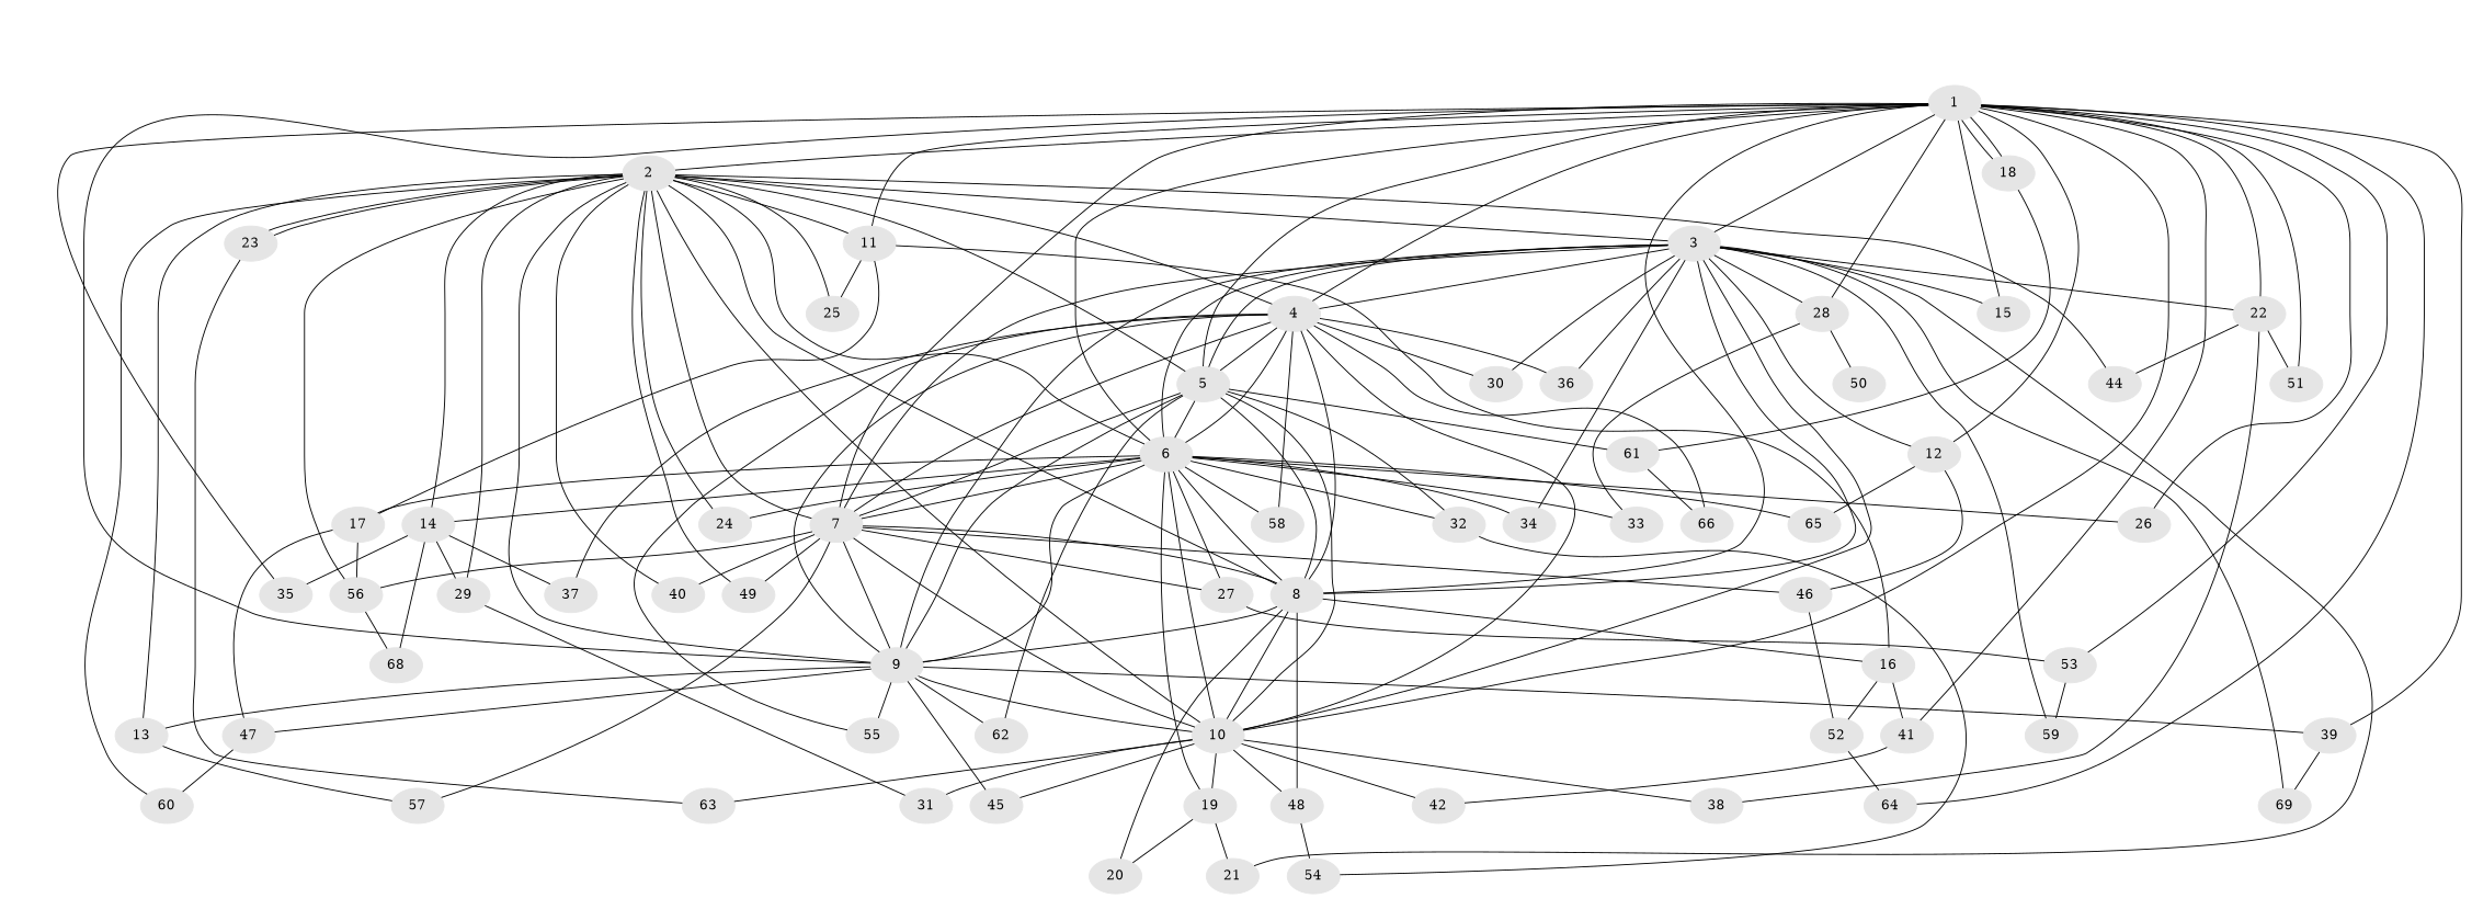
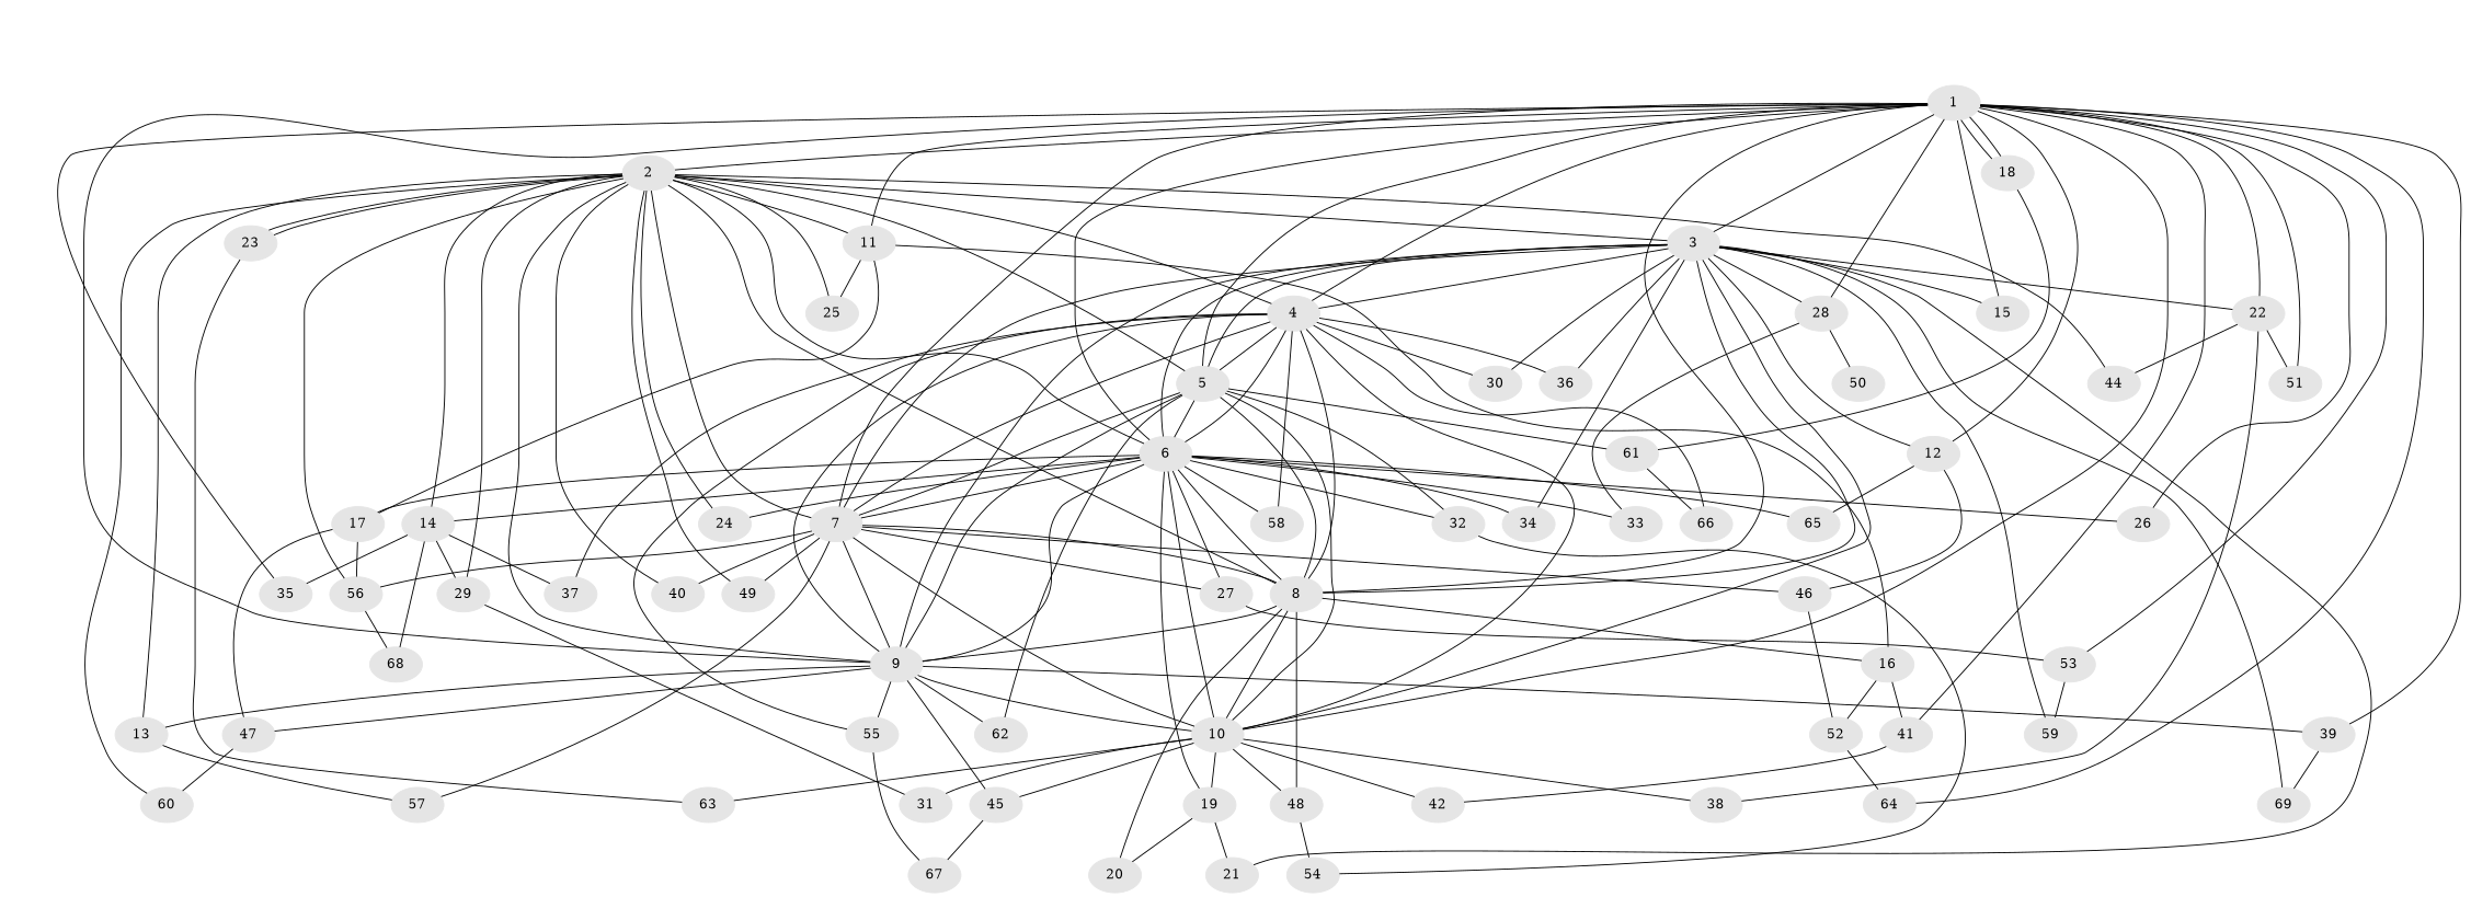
  graph {
    node [color=gray90 style=filled]
    1
    2
    3
    4
    5
    6
    7
    8
    9
    10
    11
    12
    15
    18
    22
    26
    28
    35
    39
    41
    51
    53
    64
    13
    14
    23
    24
    25
    29
    40
    44
    49
    56
    60
    21
    30
    34
    36
    59
    69
    37
    55
    58
    66
    32
    61
    62
    17
    19
    27
    33
    65
    46
    57
    16
    20
    48
    45
    47
    31
    38
    42
    63
    50
    68
+   67
    54
    52
    1 -- 2
    1 -- 3
    1 -- 4
    1 -- 5
    1 -- 6
    1 -- 7
    1 -- 8
    1 -- 9
    1 -- 10
    1 -- 11
    1 -- 12
    1 -- 15
    1 -- 18
    1 -- 18
    1 -- 22
    1 -- 26
    1 -- 28
    1 -- 35
    1 -- 39
    1 -- 41
    1 -- 51
    1 -- 53
    1 -- 64
    2 -- 3
    2 -- 4
    2 -- 5
    2 -- 6
    2 -- 7
    2 -- 8
    2 -- 9
-   2 -- 10
    2 -- 11
    2 -- 13
    2 -- 14
    2 -- 23
    2 -- 23
    2 -- 24
    2 -- 25
    2 -- 29
    2 -- 40
    2 -- 44
    2 -- 49
    2 -- 56
    2 -- 60
    3 -- 4
    3 -- 5
    3 -- 6
    3 -- 7
    3 -- 8
    3 -- 9
    3 -- 10
    3 -- 12
    3 -- 15
    3 -- 22
    3 -- 28
    3 -- 21
    3 -- 30
    3 -- 34
    3 -- 36
    3 -- 59
    3 -- 69
    4 -- 5
    4 -- 6
    4 -- 7
    4 -- 8
    4 -- 9
    4 -- 10
    4 -- 30
    4 -- 36
    4 -- 37
    4 -- 55
    4 -- 58
    4 -- 66
    5 -- 6
    5 -- 7
    5 -- 8
    5 -- 9
    5 -- 10
    5 -- 32
    5 -- 61
    5 -- 62
    6 -- 7
    6 -- 8
    6 -- 9
    6 -- 10
    6 -- 26
    6 -- 14
    6 -- 24
    6 -- 34
    6 -- 58
    6 -- 32
    6 -- 17
    6 -- 19
    6 -- 27
    6 -- 33
    6 -- 65
    7 -- 8
    7 -- 9
    7 -- 10
    7 -- 40
    7 -- 49
    7 -- 56
    7 -- 27
    7 -- 46
    7 -- 57
    8 -- 9
    8 -- 10
    8 -- 16
    8 -- 20
    8 -- 48
    9 -- 10
    9 -- 39
    9 -- 13
    9 -- 55
    9 -- 62
    9 -- 45
    9 -- 47
    10 -- 19
    10 -- 48
    10 -- 45
    10 -- 31
    10 -- 38
    10 -- 42
    10 -- 63
    11 -- 25
    11 -- 17
    11 -- 16
    12 -- 65
    12 -- 46
    18 -- 61
    22 -- 51
    22 -- 44
    22 -- 38
    28 -- 33
    28 -- 50
    39 -- 69
    41 -- 42
    53 -- 59
    13 -- 57
    14 -- 35
    14 -- 29
    14 -- 37
    14 -- 68
    23 -- 63
    29 -- 31
    56 -- 68
+   55 -- 67
    32 -- 54
    61 -- 66
    17 -- 56
    17 -- 47
    19 -- 21
    19 -- 20
    27 -- 53
    46 -- 52
    16 -- 41
    16 -- 52
    48 -- 54
+   45 -- 67
    47 -- 60
    52 -- 64
  }
